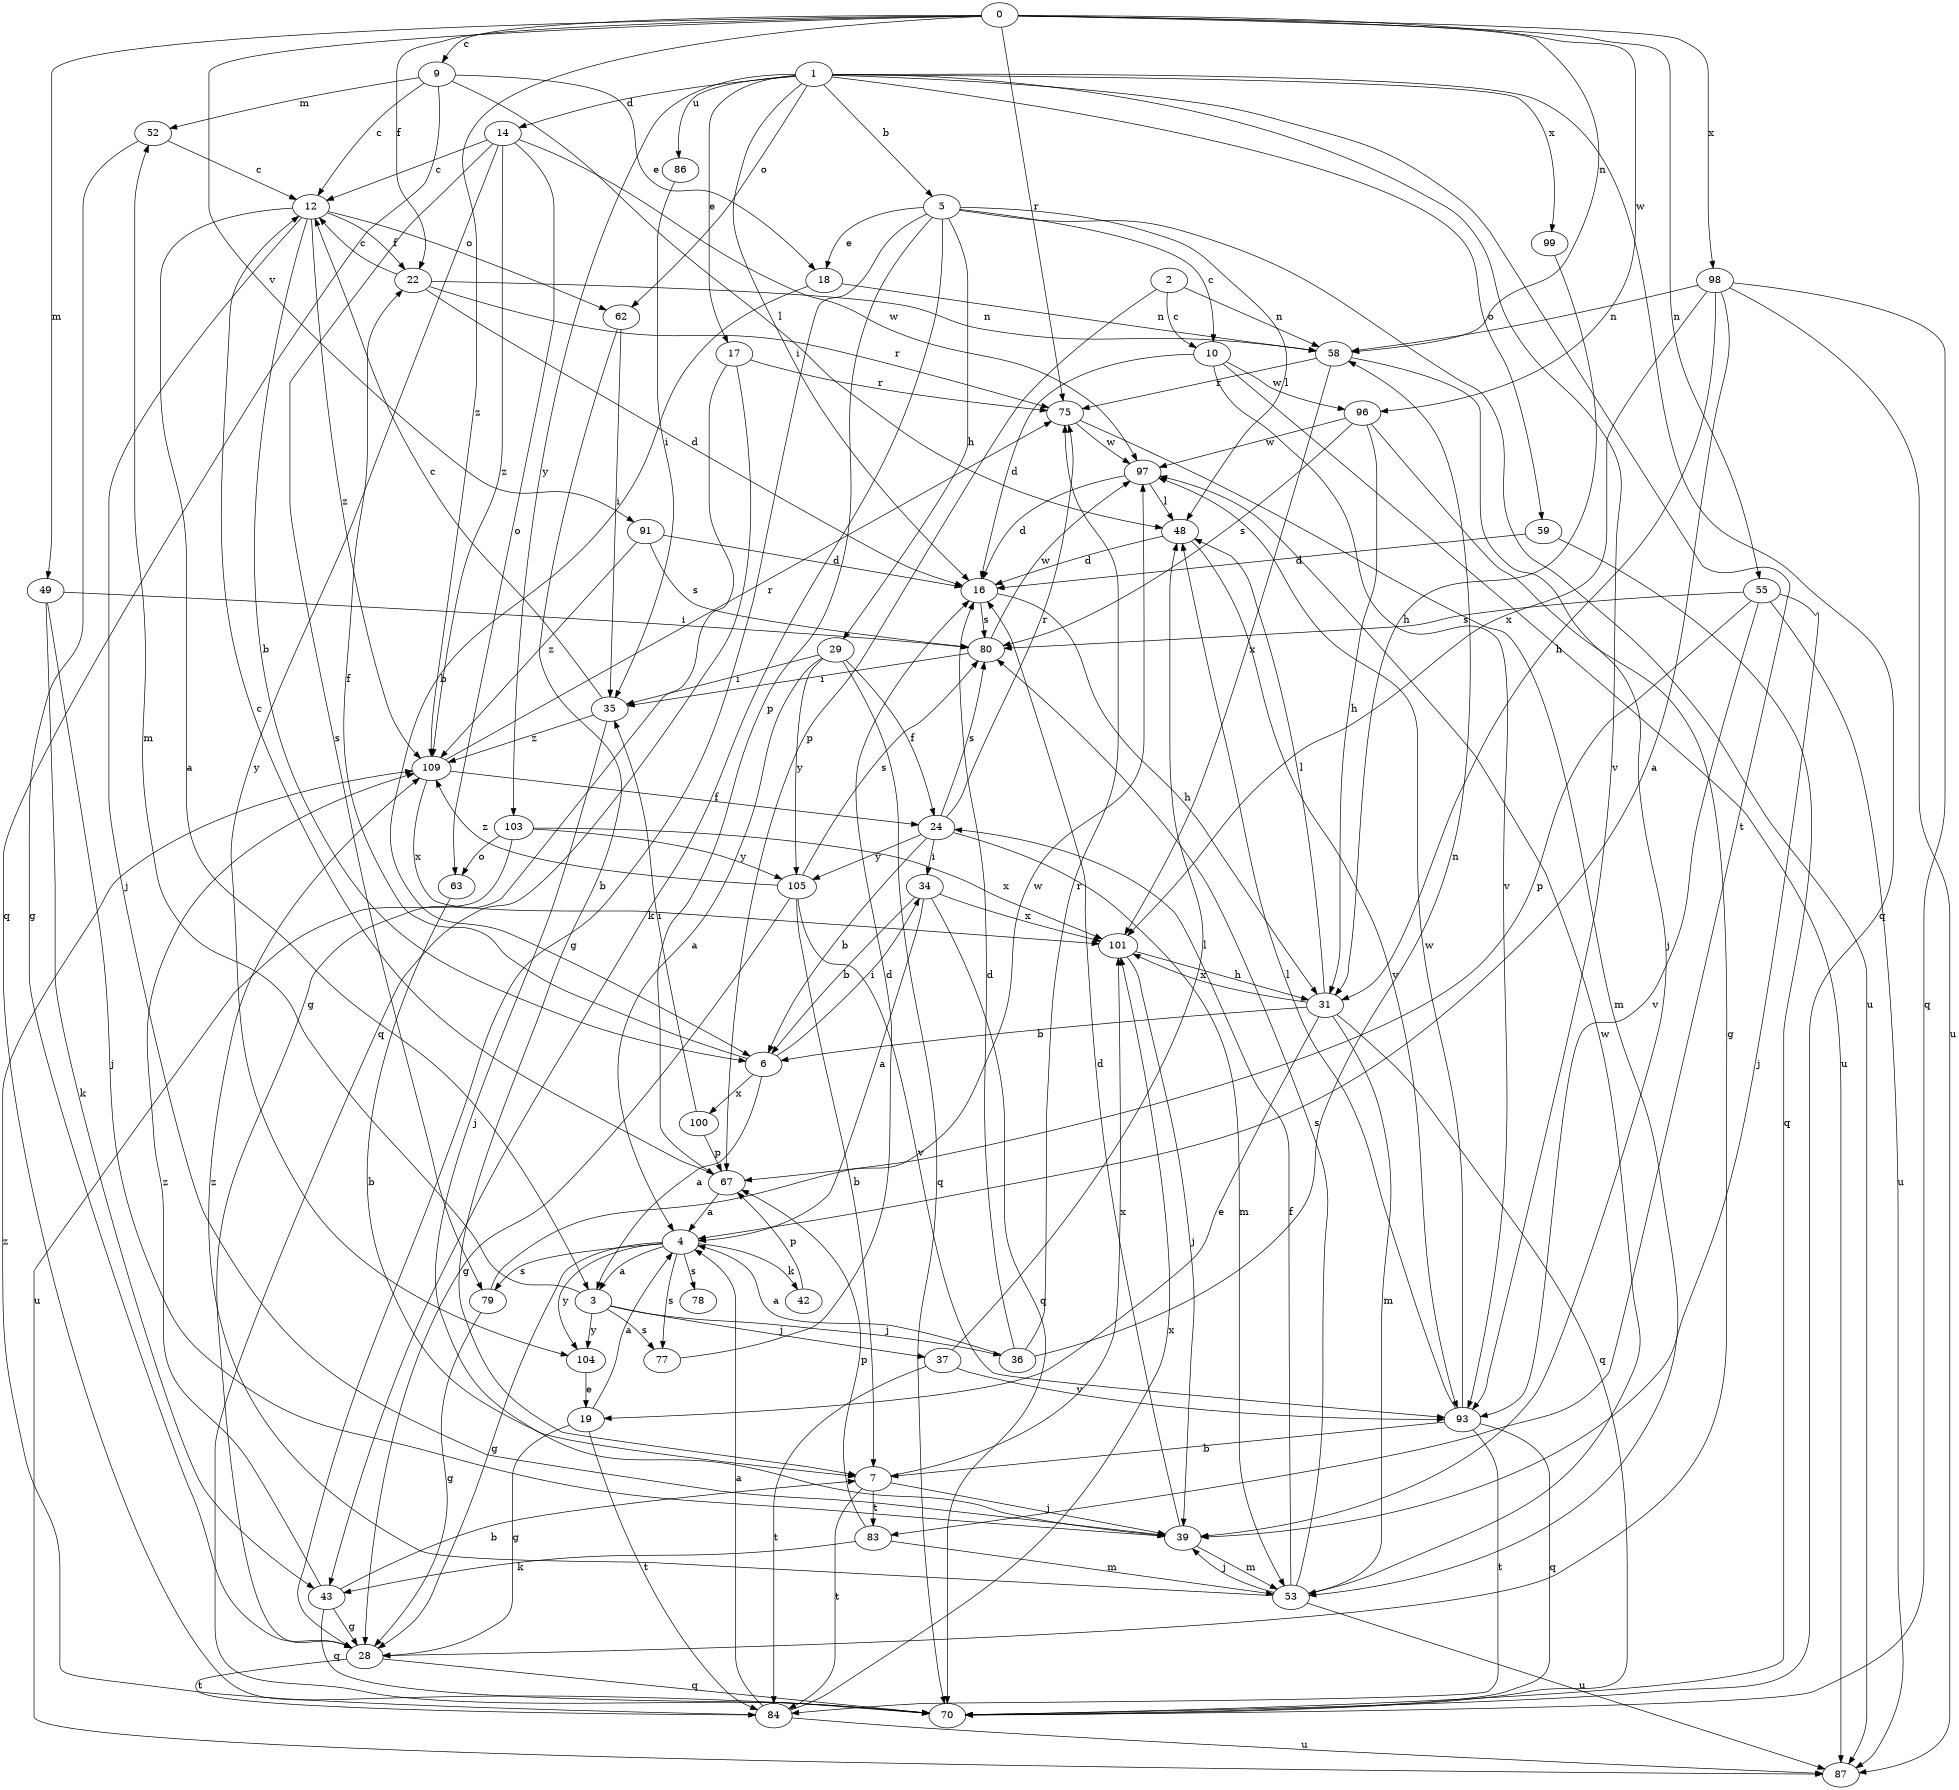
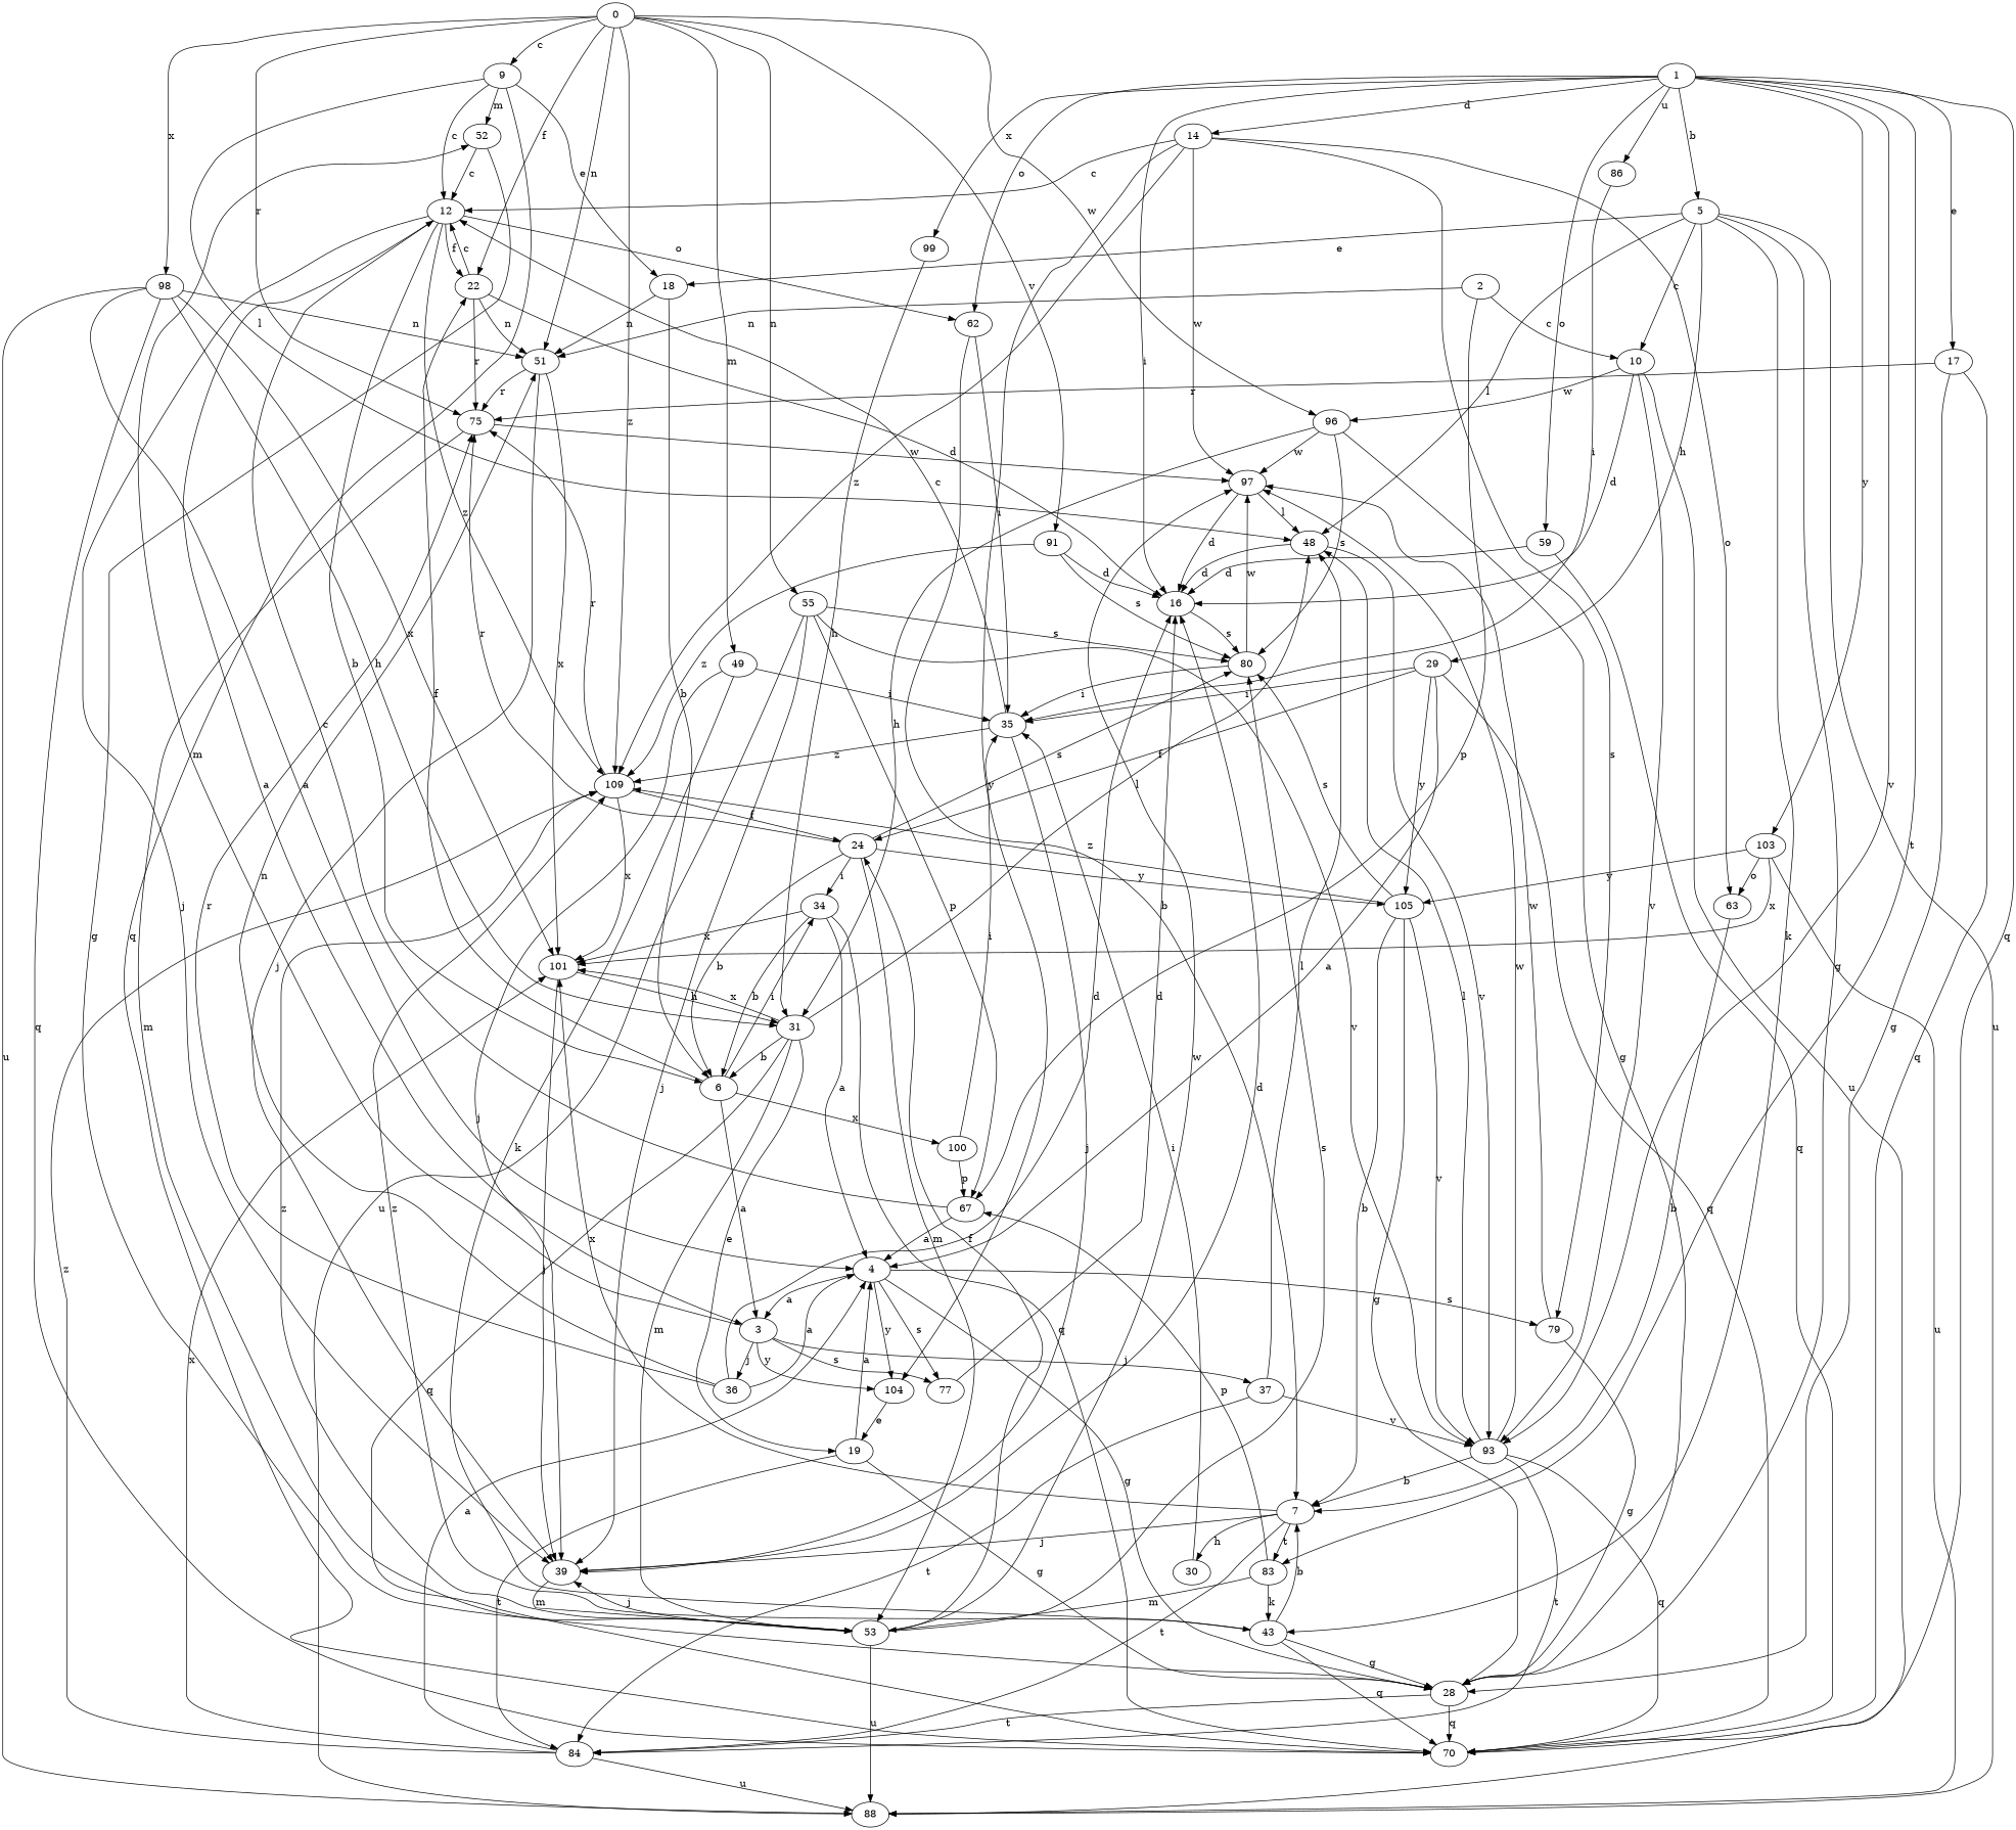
  strict digraph {
    fontname="DejaVu Serif"
    node [fontname="DejaVu Serif"]
    edge [fontname="DejaVu Serif"]
    0
    9
    22
    49
    55
-   58
+   58 [label=51]
    75
    91
    96
    98
    109
    70
    52
    18
    48
    12
    16
    43
    39
    35
    93
    67
-   88 [label=87]
+   88
    80
    101
    97
    53
    28
    31
    4
    24
    1
    5
    14
    17
    59
    62
    83
    86
    99
    103
    10
    29
    104
    79
    63
    7
    84
    105
    2
    3
    36
    37
    77
    19
-   42
-   78
    6
    34
    100
+   30
    0 -> 9 [label=c]
    0 -> 22 [label=f]
    0 -> 49 [label=m]
    0 -> 55 [label=n]
    0 -> 58 [label=n]
    0 -> 75 [label=r]
    0 -> 91 [label=v]
    0 -> 96 [label=w]
    0 -> 98 [label=x]
    0 -> 109 [label=z]
    9 -> 70 [label=q]
    9 -> 52 [label=m]
    9 -> 18 [label=e]
    9 -> 48 [label=l]
    9 -> 12 [label=c]
    22 -> 58 [label=n]
    22 -> 75 [label=r]
    22 -> 12 [label=c]
    22 -> 16 [label=d]
    49 -> 43 [label=k]
    49 -> 39 [label=j]
-   49 -> 80 [label=i]
+   49 -> 35 [label=i]
    55 -> 39 [label=j]
    55 -> 93 [label=v]
    55 -> 67 [label=p]
    55 -> 88 [label=u]
    55 -> 80 [label=s]
    58 -> 75 [label=r]
    58 -> 39 [label=j]
    58 -> 101 [label=x]
    75 -> 97 [label=w]
    75 -> 53 [label=m]
    91 -> 109 [label=z]
    91 -> 16 [label=d]
    91 -> 80 [label=s]
    96 -> 80 [label=s]
    96 -> 97 [label=w]
    96 -> 28 [label=g]
    96 -> 31 [label=h]
    98 -> 58 [label=n]
    98 -> 70 [label=q]
    98 -> 88 [label=u]
    98 -> 101 [label=x]
    98 -> 31 [label=h]
    98 -> 4 [label=a]
    109 -> 75 [label=r]
    109 -> 101 [label=x]
    109 -> 24 [label=f]
    52 -> 12 [label=c]
    52 -> 28 [label=g]
    18 -> 58 [label=n]
    18 -> 6 [label=b]
    48 -> 16 [label=d]
    48 -> 93 [label=v]
    12 -> 22 [label=f]
    12 -> 109 [label=z]
    12 -> 39 [label=j]
    12 -> 62 [label=o]
    12 -> 3 [label=a]
    12 -> 6 [label=b]
    16 -> 80 [label=s]
-   16 -> 31 [label=h]
    43 -> 109 [label=z]
    43 -> 70 [label=q]
    43 -> 28 [label=g]
    43 -> 7 [label=b]
    39 -> 16 [label=d]
    39 -> 53 [label=m]
    35 -> 109 [label=z]
    35 -> 12 [label=c]
    35 -> 39 [label=j]
    93 -> 70 [label=q]
    93 -> 48 [label=l]
    93 -> 97 [label=w]
    93 -> 7 [label=b]
    93 -> 84 [label=t]
    67 -> 12 [label=c]
    67 -> 4 [label=a]
    80 -> 35 [label=i]
    80 -> 97 [label=w]
    101 -> 39 [label=j]
    101 -> 31 [label=h]
    97 -> 48 [label=l]
    97 -> 16 [label=d]
    53 -> 109 [label=z]
    53 -> 39 [label=j]
    53 -> 88 [label=u]
    53 -> 80 [label=s]
    53 -> 97 [label=w]
    53 -> 24 [label=f]
    28 -> 70 [label=q]
    28 -> 84 [label=t]
    31 -> 70 [label=q]
    31 -> 48 [label=l]
    31 -> 101 [label=x]
    31 -> 53 [label=m]
    31 -> 19 [label=e]
    31 -> 6 [label=b]
    4 -> 28 [label=g]
    4 -> 104 [label=y]
    4 -> 79 [label=s]
    4 -> 3 [label=a]
    4 -> 77 [label=s]
-   4 -> 42 [label=k]
-   4 -> 78 [label=s]
    24 -> 75 [label=r]
    24 -> 80 [label=s]
    24 -> 53 [label=m]
    24 -> 105 [label=y]
    24 -> 6 [label=b]
    24 -> 34 [label=i]
    1 -> 70 [label=q]
    1 -> 16 [label=i]
    1 -> 93 [label=v]
    1 -> 5 [label=b]
    1 -> 14 [label=d]
    1 -> 17 [label=e]
    1 -> 59 [label=o]
    1 -> 62 [label=o]
    1 -> 83 [label=t]
    1 -> 86 [label=u]
    1 -> 99 [label=x]
    1 -> 103 [label=y]
    5 -> 18 [label=e]
    5 -> 48 [label=l]
    5 -> 43 [label=k]
-   5 -> 67 [label=p]
    5 -> 88 [label=u]
    5 -> 28 [label=g]
    5 -> 10 [label=c]
    5 -> 29 [label=h]
    14 -> 109 [label=z]
    14 -> 12 [label=c]
    14 -> 97 [label=w]
    14 -> 104 [label=y]
    14 -> 79 [label=s]
    14 -> 63 [label=o]
    17 -> 75 [label=r]
    17 -> 70 [label=q]
    17 -> 28 [label=g]
    59 -> 70 [label=q]
    59 -> 16 [label=d]
    62 -> 35 [label=i]
    62 -> 7 [label=b]
    83 -> 43 [label=k]
    83 -> 67 [label=p]
    83 -> 53 [label=m]
    86 -> 35 [label=i]
    99 -> 31 [label=h]
    103 -> 88 [label=u]
    103 -> 101 [label=x]
    103 -> 63 [label=o]
    103 -> 105 [label=y]
    10 -> 96 [label=w]
    10 -> 16 [label=d]
    10 -> 93 [label=v]
    10 -> 88 [label=u]
    29 -> 70 [label=q]
    29 -> 35 [label=i]
    29 -> 4 [label=a]
    29 -> 24 [label=f]
    29 -> 105 [label=y]
    104 -> 19 [label=e]
    79 -> 97 [label=w]
    79 -> 28 [label=g]
    63 -> 7 [label=b]
    7 -> 39 [label=j]
    7 -> 101 [label=x]
    7 -> 83 [label=t]
    7 -> 84 [label=t]
+   7 -> 30 [label=h]
    84 -> 109 [label=z]
    84 -> 88 [label=u]
    84 -> 101 [label=x]
    84 -> 4 [label=a]
    105 -> 109 [label=z]
    105 -> 93 [label=v]
    105 -> 80 [label=s]
    105 -> 28 [label=g]
    105 -> 7 [label=b]
    2 -> 58 [label=n]
    2 -> 67 [label=p]
    2 -> 10 [label=c]
    3 -> 52 [label=m]
    3 -> 104 [label=y]
    3 -> 36 [label=j]
    3 -> 37 [label=j]
    3 -> 77 [label=s]
    36 -> 58 [label=n]
    36 -> 75 [label=r]
    36 -> 16 [label=d]
    36 -> 4 [label=a]
    37 -> 48 [label=l]
    37 -> 93 [label=v]
    37 -> 84 [label=t]
    77 -> 16 [label=d]
    19 -> 28 [label=g]
    19 -> 4 [label=a]
    19 -> 84 [label=t]
-   42 -> 67 [label=p]
    6 -> 22 [label=f]
    6 -> 3 [label=a]
    6 -> 34 [label=i]
    6 -> 100 [label=x]
    34 -> 70 [label=q]
    34 -> 101 [label=x]
    34 -> 4 [label=a]
    34 -> 6 [label=b]
    100 -> 35 [label=i]
    100 -> 67 [label=p]
+   30 -> 35 [label=i]
  }
